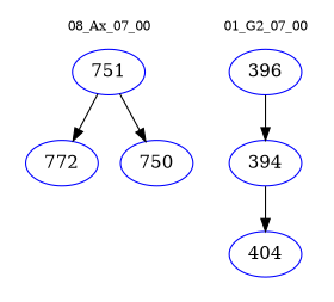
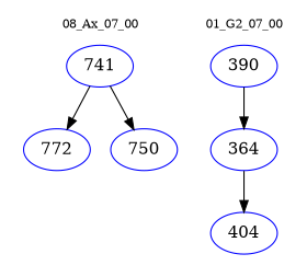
  digraph {
    node [color=blue]
    edge [color=black]
-   n1 [label=751]
+   n1 [label=741]
    n2 [label=772]
    n3 [label=750]
-   n4 [label=396]
-   n5 [label=394]
+   n4 [label=390]
+   n5 [label=364]
    n6 [label=404]
    subgraph cluster_1 {
      color=white
      fontsize=10
      label="08_Ax_07_00"
      n1
      n2
      n3
    }
    subgraph cluster_2 {
      color=white
      fontsize=10
      label="01_G2_07_00"
      n4
      n5
      n6
    }
    n1 -> n2
    n1 -> n3
    n4 -> n5
    n5 -> n6
  }
